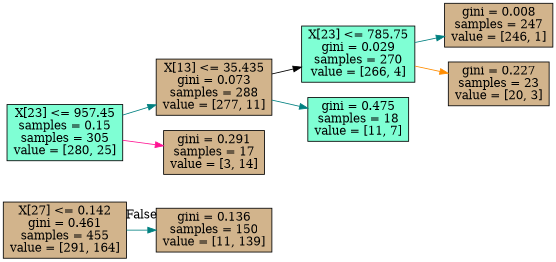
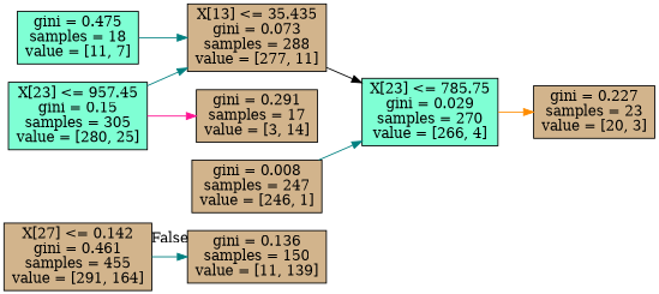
  digraph {
    fontname="DejaVu Serif"
    rankdir=LR
    node [fillcolor=tan fontname="DejaVu Serif" shape=box style=filled]
    edge [color=teal fontname="DejaVu Serif"]
    n1 [label="X[27] <= 0.142\ngini = 0.461\nsamples = 455\nvalue = [291, 164]"]
    n2 [label="gini = 0.136\nsamples = 150\nvalue = [11, 139]"]
-   n3 [fillcolor=aquamarine label="X[23] <= 957.45\nsamples = 0.15\nsamples = 305\nvalue = [280, 25]"]
+   n3 [fillcolor=aquamarine label="X[23] <= 957.45\ngini = 0.15\nsamples = 305\nvalue = [280, 25]"]
    n4 [label="X[13] <= 35.435\ngini = 0.073\nsamples = 288\nvalue = [277, 11]"]
    n5 [label="gini = 0.291\nsamples = 17\nvalue = [3, 14]"]
    n6 [fillcolor=aquamarine label="X[23] <= 785.75\ngini = 0.029\nsamples = 270\nvalue = [266, 4]"]
    n7 [fillcolor=aquamarine label="gini = 0.475\nsamples = 18\nvalue = [11, 7]"]
    n8 [label="gini = 0.008\nsamples = 247\nvalue = [246, 1]"]
    n9 [label="gini = 0.227\nsamples = 23\nvalue = [20, 3]"]
    n1 -> n2 [headlabel=False labelangle=-45 labeldistance=2.5]
    n3 -> n4
    n3 -> n5 [color=deeppink]
    n4 -> n6 [color=black]
-   n4 -> n7
-   n6 -> n8
+   n7 -> n4
+   n8 -> n6
    n6 -> n9 [color=darkorange]
  }
